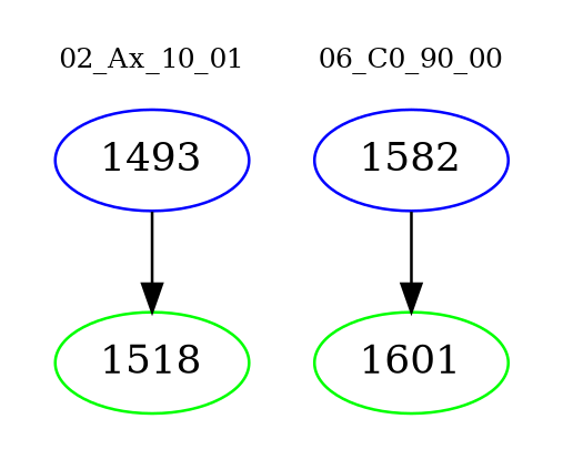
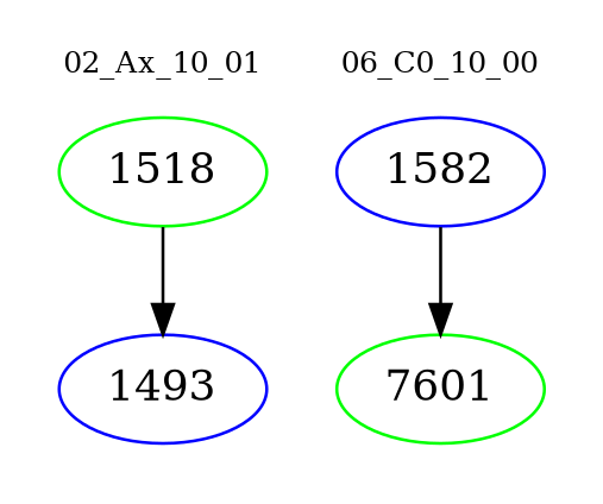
  digraph {
    node [color=blue]
    edge [color=black]
    n1 [label=1493]
    n2 [color=green label=1518]
    n3 [label=1582]
-   n4 [color=green label=1601]
+   n4 [color=green label=7601]
    subgraph cluster_1 {
      color=white
      fontsize=10
      label="02_Ax_10_01"
      n1
      n2
    }
    subgraph cluster_2 {
      color=white
      fontsize=10
-     label="06_C0_90_00"
+     label="06_C0_10_00"
      n3
      n4
    }
-   n1 -> n2
+   n2 -> n1
    n3 -> n4
  }
